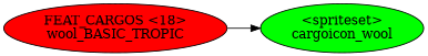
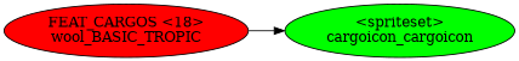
  digraph {
    rankdir=LR
    node [style=filled]
-   n1 [fillcolor=green label="<spriteset>\ncargoicon_wool"]
+   n1 [fillcolor=green label="<spriteset>\ncargoicon_cargoicon"]
    n2 [fillcolor=red label="FEAT_CARGOS <18>\nwool_BASIC_TROPIC"]
    n2 -> n1
  }
